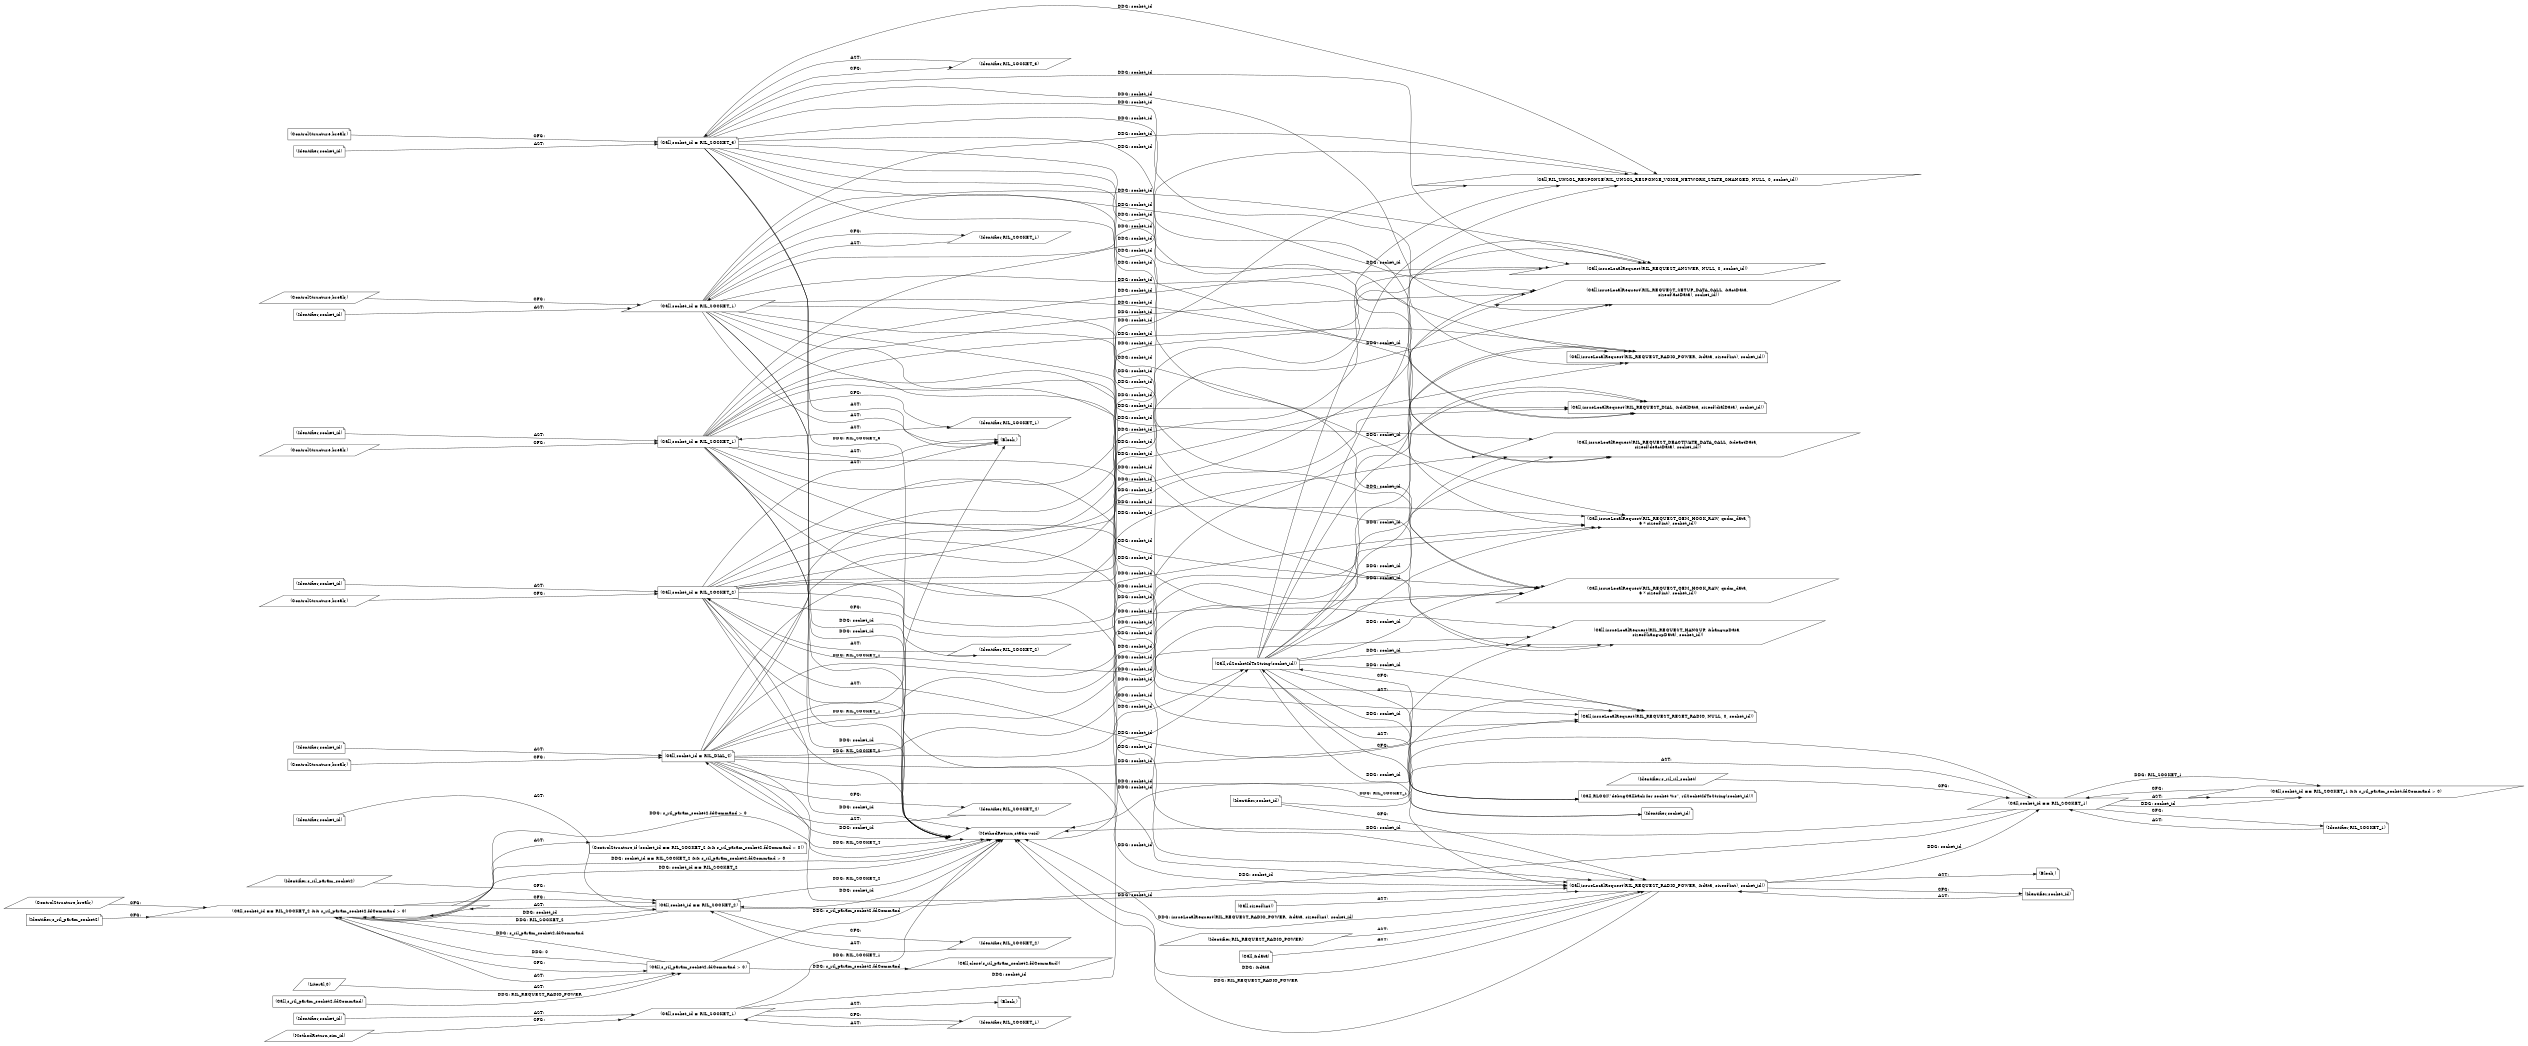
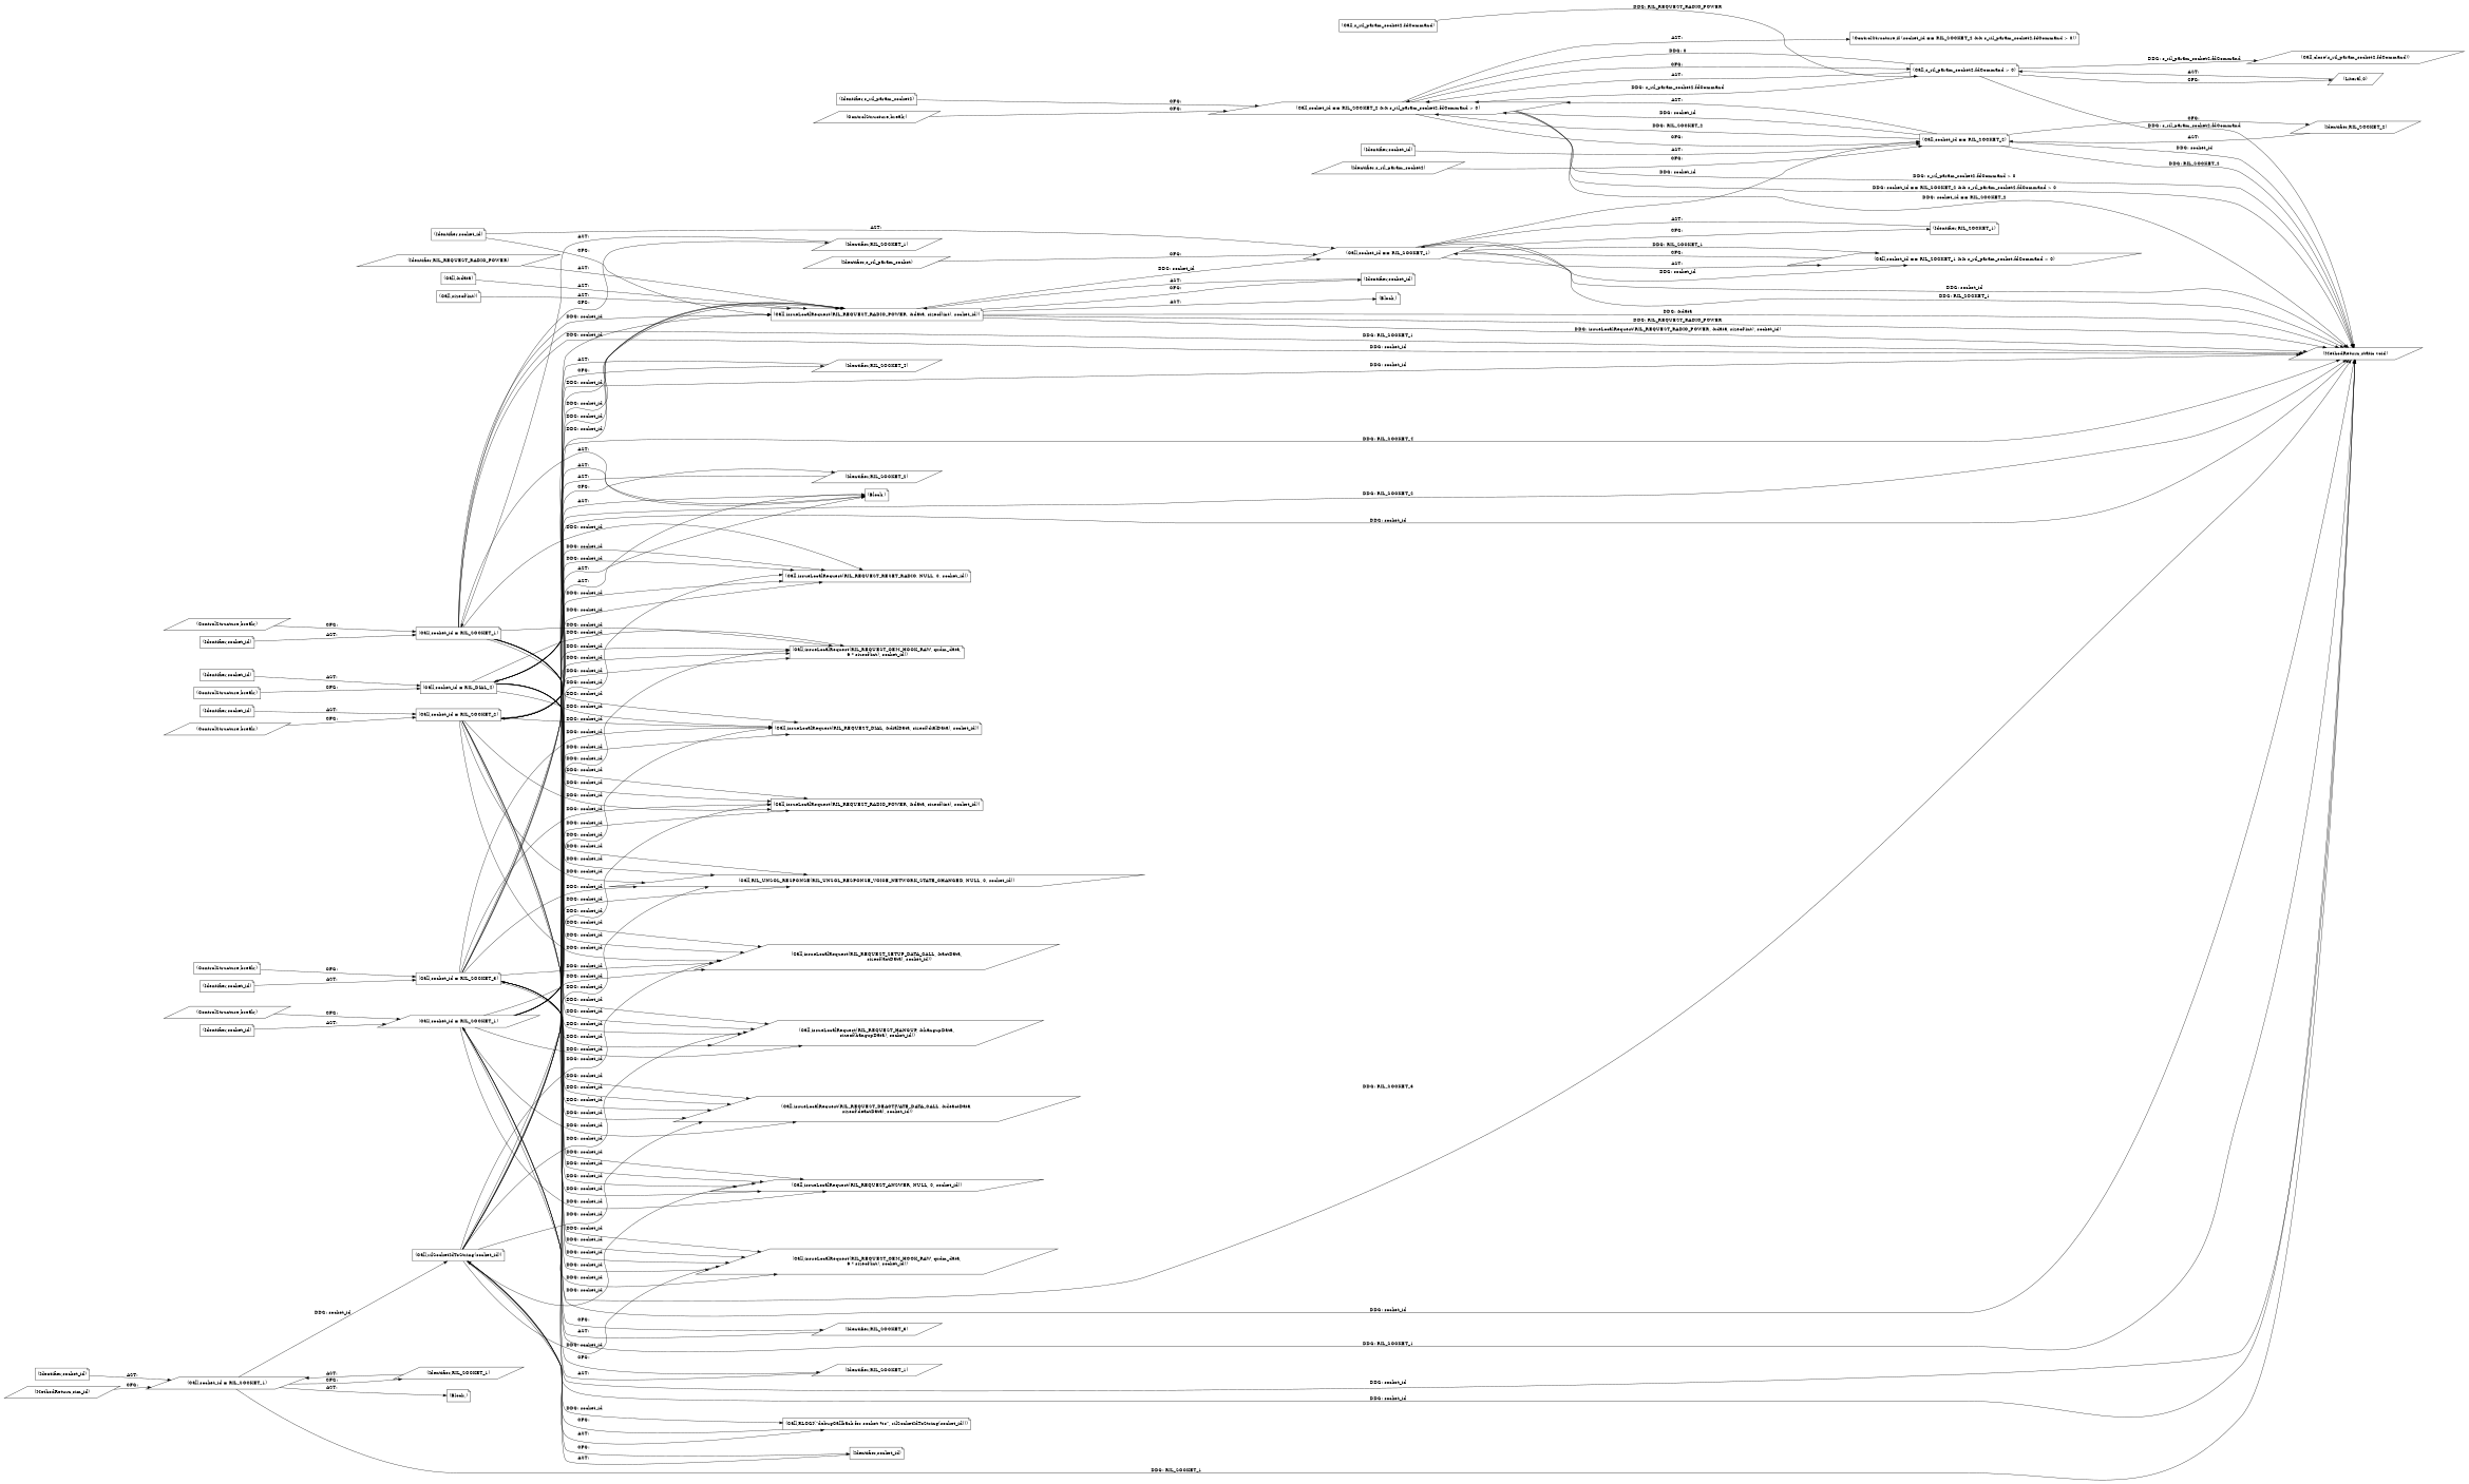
  digraph {
    rankdir=LR
    node [shape=note]
    n1 [label="(Call,socket_id == RIL_SOCKET_2 && s_ril_param_socket2.fdCommand > 0)" shape=parallelogram]
    n2 [label="(Call,socket_id == RIL_SOCKET_2)"]
    n3 [label="(Call,s_ril_param_socket2.fdCommand > 0)"]
    n4 [label="(ControlStructure,if (socket_id == RIL_SOCKET_2 && s_ril_param_socket2.fdCommand > 0))"]
    n5 [label="(MethodReturn,static void)" shape=parallelogram]
    n6 [label="(Identifier,RIL_SOCKET_2)" shape=parallelogram]
    n7 [label="(Literal,0)" shape=parallelogram]
    n8 [label="(Call,close(s_ril_param_socket2.fdCommand))" shape=parallelogram]
    n9 [label="(Call,socket_id == RIL_SOCKET_1)" shape=parallelogram]
    n10 [label="(Call,socket_id == RIL_SOCKET_1 && s_ril_param_socket.fdCommand > 0)" shape=parallelogram]
    n11 [label="(Identifier,RIL_SOCKET_1)"]
    n12 [label="(Call,issueLocalRequest(RIL_REQUEST_RADIO_POWER, &data, sizeof(int), socket_id))"]
    n13 [label="(Identifier,socket_id)"]
    n14 [label="(Block,)"]
    n15 [label="(Call,socket_id = RIL_DIAL_4)"]
    n16 [label="(Block,)"]
    n17 [label="(Call,RIL_UNSOL_RESPONSE(RIL_UNSOL_RESPONSE_VOICE_NETWORK_STATE_CHANGED, NULL, 0, socket_id))" shape=parallelogram]
    n18 [label="(Call,issueLocalRequest(RIL_REQUEST_ANSWER, NULL, 0, socket_id))" shape=parallelogram]
    n19 [label="(Call,issueLocalRequest(RIL_REQUEST_SETUP_DATA_CALL, &actData,\n                              sizeof(actData), socket_id))" shape=parallelogram]
    n20 [label="(Call,issueLocalRequest(RIL_REQUEST_RADIO_POWER, &data, sizeof(int), socket_id))"]
    n21 [label="(Call,issueLocalRequest(RIL_REQUEST_DIAL, &dialData, sizeof(dialData), socket_id))"]
    n22 [label="(Call,issueLocalRequest(RIL_REQUEST_DEACTIVATE_DATA_CALL, &deactData,\n sizeof(deactData), socket_id))" shape=parallelogram]
    n23 [label="(Call,issueLocalRequest(RIL_REQUEST_OEM_HOOK_RAW, qxdm_data,\n 6 * sizeof(int), socket_id))"]
    n24 [label="(Identifier,RIL_SOCKET_4)" shape=parallelogram]
    n25 [label="(Call,issueLocalRequest(RIL_REQUEST_OEM_HOOK_RAW, qxdm_data,\n 6 * sizeof(int), socket_id))" shape=parallelogram]
    n26 [label="(Call,issueLocalRequest(RIL_REQUEST_HANGUP, &hangupData,\n sizeof(hangupData), socket_id))" shape=parallelogram]
    n27 [label="(Call,issueLocalRequest(RIL_REQUEST_RESET_RADIO, NULL, 0, socket_id))"]
    n28 [label="(Call,rilSocketIdToString(socket_id))"]
    n29 [label="(Identifier,socket_id)"]
    n30 [label="(Call,RLOGI(\"debugCallback for socket %s\", rilSocketIdToString(socket_id)))"]
    n31 [label="(Call,socket_id = RIL_SOCKET_1)" shape=parallelogram]
    n32 [label="(Block,)"]
    n33 [label="(Identifier,RIL_SOCKET_1)" shape=parallelogram]
    n34 [label="(Call,socket_id = RIL_SOCKET_2)"]
    n35 [label="(Identifier,RIL_SOCKET_2)" shape=parallelogram]
    n36 [label="(Call,socket_id = RIL_SOCKET_1)"]
    n37 [label="(Identifier,RIL_SOCKET_1)" shape=parallelogram]
    n38 [label="(Call,socket_id = RIL_SOCKET_1)" shape=parallelogram]
    n39 [label="(Identifier,RIL_SOCKET_1)" shape=parallelogram]
    n40 [label="(Call,socket_id = RIL_SOCKET_3)"]
    n41 [label="(Identifier,RIL_SOCKET_3)" shape=parallelogram]
    n42 [label="(Identifier,socket_id)"]
    n43 [label="(Identifier,RIL_REQUEST_RADIO_POWER)" shape=parallelogram]
-   n44 [label="(Identifier,s_ril_ril_socket)" shape=parallelogram]
+   n44 [label="(Identifier,s_ril_param_socket)" shape=parallelogram]
    n45 [label="(Identifier,socket_id)"]
    n46 [label="(Identifier,s_ril_param_socket2)" shape=parallelogram]
    n47 [label="(Call,&data)"]
    n48 [label="(ControlStructure,break;)" shape=parallelogram]
    n49 [label="(ControlStructure,break;)"]
    n50 [label="(Identifier,socket_id)"]
    n51 [label="(ControlStructure,break;)" shape=parallelogram]
    n52 [label="(Identifier,s_ril_param_socket2)"]
    n53 [label="(Call,s_ril_param_socket2.fdCommand)"]
    n54 [label="(Identifier,socket_id)"]
    n55 [label="(Identifier,socket_id)"]
    n56 [label="(Call,sizeof(int))"]
    n57 [label="(Identifier,socket_id)"]
    n58 [label="(Identifier,socket_id)"]
    n59 [label="(Identifier,socket_id)"]
    n60 [label="(ControlStructure,break;)"]
    n61 [label="(MethodReturn,sim_id)" shape=parallelogram]
    n62 [label="(ControlStructure,break;)" shape=parallelogram]
    n63 [label="(ControlStructure,break;)" shape=parallelogram]
    n1 -> n2 [label="CFG: "]
    n1 -> n3 [label="CFG: "]
    n1 -> n4 [label="AST: "]
    n1 -> n5 [label="DDG: s_ril_param_socket2.fdCommand > 0"]
    n1 -> n5 [label="DDG: socket_id == RIL_SOCKET_2 && s_ril_param_socket2.fdCommand > 0"]
    n1 -> n5 [label="DDG: socket_id == RIL_SOCKET_2"]
    n2 -> n1 [label="AST: "]
    n2 -> n1 [label="DDG: socket_id"]
    n2 -> n1 [label="DDG: RIL_SOCKET_2"]
    n2 -> n5 [label="DDG: socket_id"]
    n2 -> n5 [label="DDG: RIL_SOCKET_2"]
    n2 -> n6 [label="CFG: "]
    n3 -> n1 [label="AST: "]
    n3 -> n1 [label="DDG: s_ril_param_socket2.fdCommand"]
    n3 -> n1 [label="DDG: 0"]
    n3 -> n5 [label="DDG: s_ril_param_socket2.fdCommand"]
+   n3 -> n7 [label="CFG: "]
    n3 -> n8 [label="DDG: s_ril_param_socket2.fdCommand"]
    n6 -> n2 [label="AST: "]
    n7 -> n3 [label="AST: "]
    n9 -> n2 [label="DDG: socket_id"]
    n9 -> n5 [label="DDG: socket_id"]
    n9 -> n5 [label="DDG: RIL_SOCKET_1"]
    n9 -> n10 [label="AST: "]
    n9 -> n10 [label="DDG: socket_id"]
    n9 -> n10 [label="DDG: RIL_SOCKET_1"]
    n9 -> n11 [label="CFG: "]
    n10 -> n9 [label="CFG: "]
    n11 -> n9 [label="AST: "]
    n12 -> n5 [label="DDG: &data"]
    n12 -> n5 [label="DDG: RIL_REQUEST_RADIO_POWER"]
    n12 -> n5 [label="DDG: issueLocalRequest(RIL_REQUEST_RADIO_POWER, &data, sizeof(int), socket_id)"]
    n12 -> n9 [label="DDG: socket_id"]
    n12 -> n13 [label="CFG: "]
    n12 -> n14 [label="AST: "]
    n13 -> n12 [label="AST: "]
    n15 -> n5 [label="DDG: socket_id"]
    n15 -> n5 [label="DDG: RIL_SOCKET_4"]
    n15 -> n12 [label="DDG: socket_id"]
    n15 -> n16 [label="AST: "]
    n15 -> n17 [label="DDG: socket_id"]
    n15 -> n18 [label="DDG: socket_id"]
    n15 -> n19 [label="DDG: socket_id"]
    n15 -> n20 [label="DDG: socket_id"]
    n15 -> n21 [label="DDG: socket_id"]
    n15 -> n22 [label="DDG: socket_id"]
    n15 -> n23 [label="DDG: socket_id"]
    n15 -> n24 [label="CFG: "]
    n15 -> n25 [label="DDG: socket_id"]
    n15 -> n26 [label="DDG: socket_id"]
    n15 -> n27 [label="DDG: socket_id"]
    n24 -> n15 [label="AST: "]
-   n5 -> n28 [label="DDG: socket_id"]
+   n28 -> n5 [label="DDG: socket_id"]
    n28 -> n12 [label="DDG: socket_id"]
    n28 -> n17 [label="DDG: socket_id"]
    n28 -> n18 [label="DDG: socket_id"]
    n28 -> n19 [label="DDG: socket_id"]
    n28 -> n20 [label="DDG: socket_id"]
    n28 -> n21 [label="DDG: socket_id"]
    n28 -> n22 [label="DDG: socket_id"]
    n28 -> n23 [label="DDG: socket_id"]
    n28 -> n25 [label="DDG: socket_id"]
    n28 -> n26 [label="DDG: socket_id"]
    n28 -> n27 [label="DDG: socket_id"]
    n28 -> n29 [label="CFG: "]
    n28 -> n30 [label="AST: "]
    n28 -> n30 [label="DDG: socket_id"]
    n29 -> n28 [label="AST: "]
    n30 -> n28 [label="CFG: "]
    n31 -> n5 [label="DDG: RIL_SOCKET_1"]
    n31 -> n28 [label="DDG: socket_id"]
    n31 -> n32 [label="AST: "]
    n31 -> n33 [label="CFG: "]
    n33 -> n31 [label="AST: "]
    n34 -> n5 [label="DDG: RIL_SOCKET_2"]
    n34 -> n5 [label="DDG: socket_id"]
    n34 -> n12 [label="DDG: socket_id"]
    n34 -> n16 [label="AST: "]
    n34 -> n17 [label="DDG: socket_id"]
    n34 -> n18 [label="DDG: socket_id"]
    n34 -> n19 [label="DDG: socket_id"]
    n34 -> n20 [label="DDG: socket_id"]
    n34 -> n21 [label="DDG: socket_id"]
    n34 -> n22 [label="DDG: socket_id"]
    n34 -> n23 [label="DDG: socket_id"]
    n34 -> n25 [label="DDG: socket_id"]
    n34 -> n26 [label="DDG: socket_id"]
    n34 -> n27 [label="DDG: socket_id"]
    n34 -> n35 [label="CFG: "]
    n35 -> n34 [label="AST: "]
    n36 -> n5 [label="DDG: RIL_SOCKET_1"]
    n36 -> n5 [label="DDG: socket_id"]
    n36 -> n12 [label="DDG: socket_id"]
    n36 -> n16 [label="AST: "]
    n36 -> n17 [label="DDG: socket_id"]
    n36 -> n18 [label="DDG: socket_id"]
    n36 -> n19 [label="DDG: socket_id"]
    n36 -> n20 [label="DDG: socket_id"]
    n36 -> n21 [label="DDG: socket_id"]
    n36 -> n22 [label="DDG: socket_id"]
    n36 -> n23 [label="DDG: socket_id"]
    n36 -> n25 [label="DDG: socket_id"]
    n36 -> n26 [label="DDG: socket_id"]
    n36 -> n27 [label="DDG: socket_id"]
    n36 -> n37 [label="CFG: "]
    n37 -> n36 [label="AST: "]
    n38 -> n5 [label="DDG: socket_id"]
    n38 -> n5 [label="DDG: RIL_SOCKET_1"]
    n38 -> n12 [label="DDG: socket_id"]
    n38 -> n16 [label="AST: "]
    n38 -> n17 [label="DDG: socket_id"]
    n38 -> n18 [label="DDG: socket_id"]
    n38 -> n19 [label="DDG: socket_id"]
    n38 -> n20 [label="DDG: socket_id"]
    n38 -> n21 [label="DDG: socket_id"]
    n38 -> n22 [label="DDG: socket_id"]
    n38 -> n23 [label="DDG: socket_id"]
    n38 -> n25 [label="DDG: socket_id"]
    n38 -> n26 [label="DDG: socket_id"]
    n38 -> n27 [label="DDG: socket_id"]
    n38 -> n39 [label="CFG: "]
    n39 -> n38 [label="AST: "]
    n40 -> n5 [label="DDG: RIL_SOCKET_3"]
    n40 -> n5 [label="DDG: socket_id"]
    n40 -> n12 [label="DDG: socket_id"]
    n40 -> n16 [label="AST: "]
    n40 -> n17 [label="DDG: socket_id"]
    n40 -> n18 [label="DDG: socket_id"]
    n40 -> n19 [label="DDG: socket_id"]
    n40 -> n20 [label="DDG: socket_id"]
    n40 -> n21 [label="DDG: socket_id"]
    n40 -> n22 [label="DDG: socket_id"]
    n40 -> n23 [label="DDG: socket_id"]
    n40 -> n25 [label="DDG: socket_id"]
    n40 -> n26 [label="DDG: socket_id"]
    n40 -> n27 [label="DDG: socket_id"]
    n40 -> n41 [label="CFG: "]
    n41 -> n40 [label="AST: "]
    n42 -> n2 [label="AST: "]
    n43 -> n12 [label="AST: "]
    n44 -> n9 [label="CFG: "]
    n45 -> n34 [label="AST: "]
    n46 -> n2 [label="CFG: "]
    n47 -> n12 [label="AST: "]
    n48 -> n38 [label="CFG: "]
    n49 -> n40 [label="CFG: "]
    n50 -> n36 [label="AST: "]
    n51 -> n1 [label="CFG: "]
    n52 -> n1 [label="CFG: "]
    n53 -> n3 [label="DDG: RIL_REQUEST_RADIO_POWER"]
    n54 -> n31 [label="AST: "]
    n55 -> n38 [label="AST: "]
    n56 -> n12 [label="AST: "]
    n57 -> n9 [label="AST: "]
    n57 -> n12 [label="CFG: "]
    n58 -> n15 [label="AST: "]
    n59 -> n40 [label="AST: "]
    n60 -> n15 [label="CFG: "]
    n61 -> n31 [label="CFG: "]
    n62 -> n36 [label="CFG: "]
    n63 -> n34 [label="CFG: "]
  }
